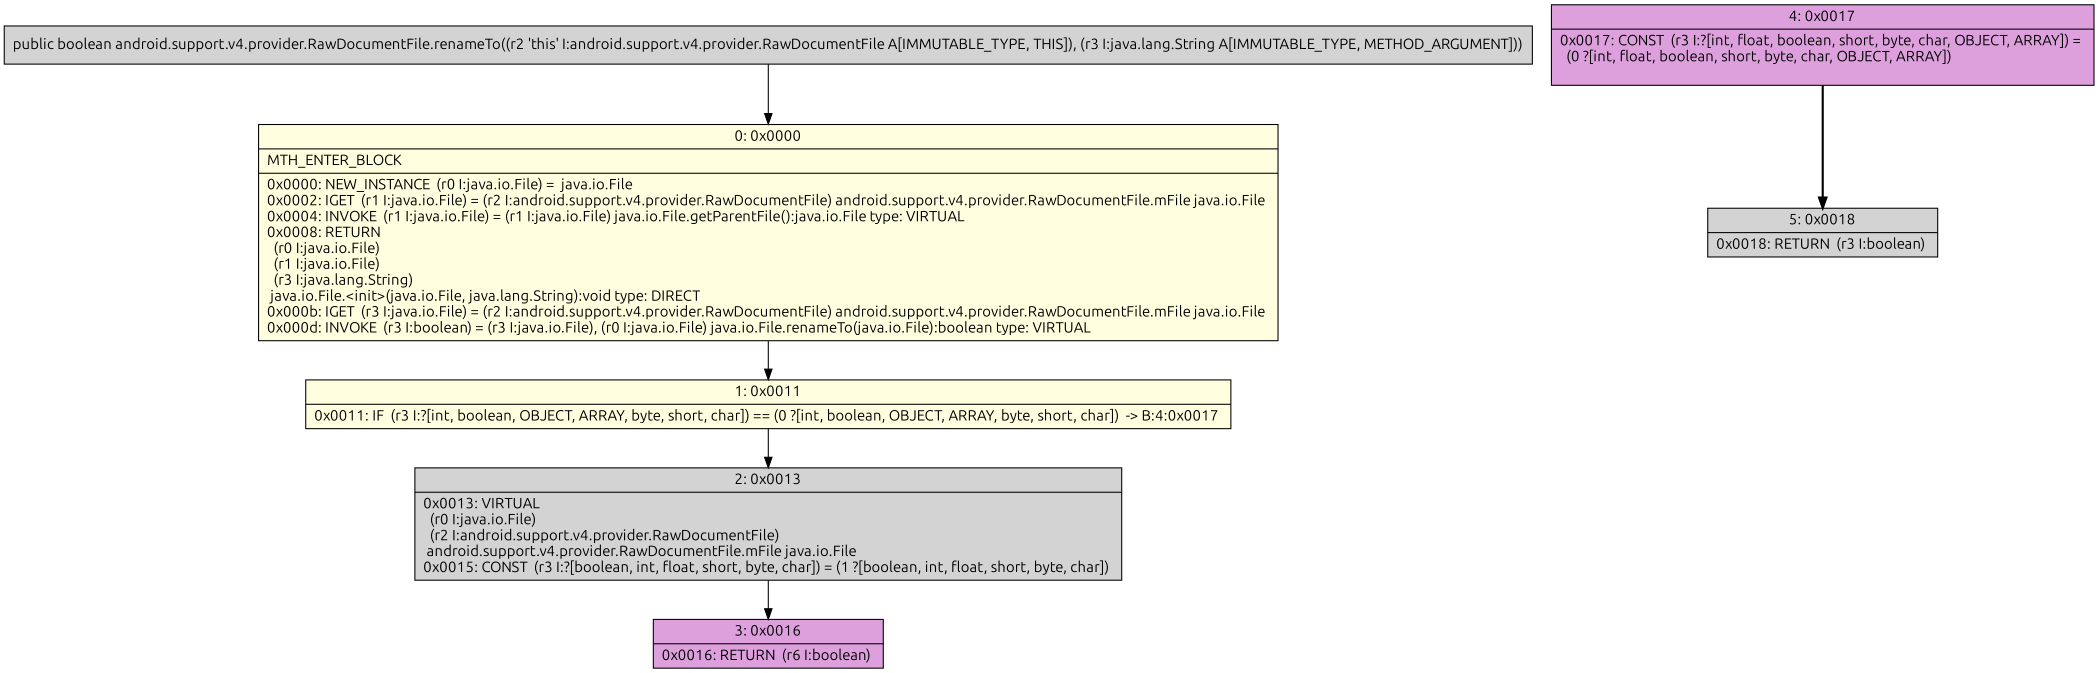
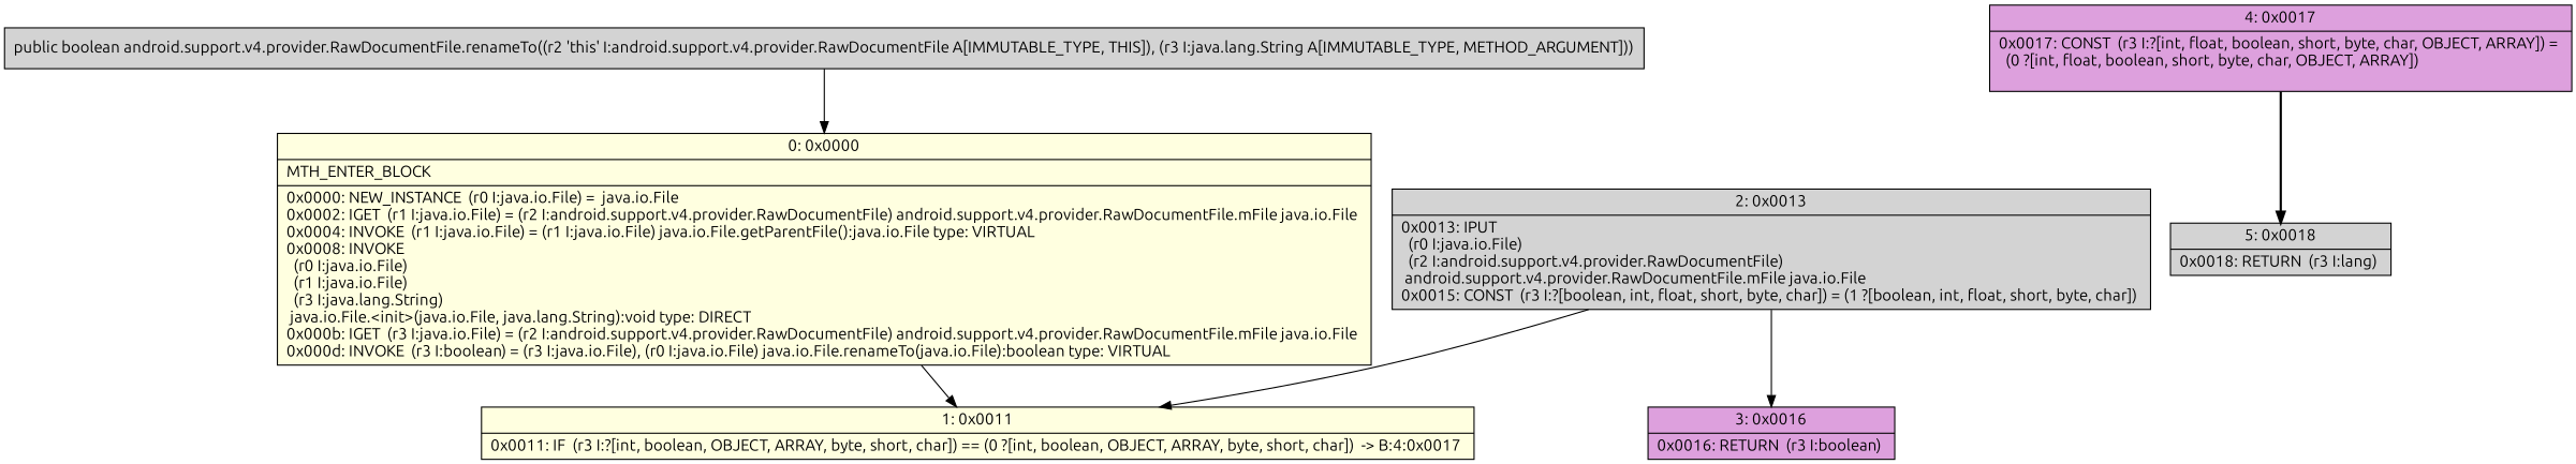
  digraph {
    fontname=Ubuntu
    node [fillcolor=lightgrey fontname=Ubuntu shape=record style=filled]
    edge [fontname=Ubuntu style=solid]
-   n1 [fillcolor=lightyellow label="{0\:\ 0x0000|MTH_ENTER_BLOCK\l|0x0000: NEW_INSTANCE  (r0 I:java.io.File) =  java.io.File \l0x0002: IGET  (r1 I:java.io.File) = (r2 I:android.support.v4.provider.RawDocumentFile) android.support.v4.provider.RawDocumentFile.mFile java.io.File \l0x0004: INVOKE  (r1 I:java.io.File) = (r1 I:java.io.File) java.io.File.getParentFile():java.io.File type: VIRTUAL \l0x0008: RETURN  \l  (r0 I:java.io.File)\l  (r1 I:java.io.File)\l  (r3 I:java.lang.String)\l java.io.File.\<init\>(java.io.File, java.lang.String):void type: DIRECT \l0x000b: IGET  (r3 I:java.io.File) = (r2 I:android.support.v4.provider.RawDocumentFile) android.support.v4.provider.RawDocumentFile.mFile java.io.File \l0x000d: INVOKE  (r3 I:boolean) = (r3 I:java.io.File), (r0 I:java.io.File) java.io.File.renameTo(java.io.File):boolean type: VIRTUAL \l}"]
+   n1 [fillcolor=lightyellow label="{0\:\ 0x0000|MTH_ENTER_BLOCK\l|0x0000: NEW_INSTANCE  (r0 I:java.io.File) =  java.io.File \l0x0002: IGET  (r1 I:java.io.File) = (r2 I:android.support.v4.provider.RawDocumentFile) android.support.v4.provider.RawDocumentFile.mFile java.io.File \l0x0004: INVOKE  (r1 I:java.io.File) = (r1 I:java.io.File) java.io.File.getParentFile():java.io.File type: VIRTUAL \l0x0008: INVOKE  \l  (r0 I:java.io.File)\l  (r1 I:java.io.File)\l  (r3 I:java.lang.String)\l java.io.File.\<init\>(java.io.File, java.lang.String):void type: DIRECT \l0x000b: IGET  (r3 I:java.io.File) = (r2 I:android.support.v4.provider.RawDocumentFile) android.support.v4.provider.RawDocumentFile.mFile java.io.File \l0x000d: INVOKE  (r3 I:boolean) = (r3 I:java.io.File), (r0 I:java.io.File) java.io.File.renameTo(java.io.File):boolean type: VIRTUAL \l}"]
    n2 [fillcolor=lightyellow label="{1\:\ 0x0011|0x0011: IF  (r3 I:?[int, boolean, OBJECT, ARRAY, byte, short, char]) == (0 ?[int, boolean, OBJECT, ARRAY, byte, short, char])  \-\> B:4:0x0017 \l}"]
-   n3 [label="{2\:\ 0x0013|0x0013: VIRTUAL  \l  (r0 I:java.io.File)\l  (r2 I:android.support.v4.provider.RawDocumentFile)\l android.support.v4.provider.RawDocumentFile.mFile java.io.File \l0x0015: CONST  (r3 I:?[boolean, int, float, short, byte, char]) = (1 ?[boolean, int, float, short, byte, char]) \l}"]
-   n4 [fillcolor=plum label="{3\:\ 0x0016|0x0016: RETURN  (r6 I:boolean) \l}"]
+   n3 [label="{2\:\ 0x0013|0x0013: IPUT  \l  (r0 I:java.io.File)\l  (r2 I:android.support.v4.provider.RawDocumentFile)\l android.support.v4.provider.RawDocumentFile.mFile java.io.File \l0x0015: CONST  (r3 I:?[boolean, int, float, short, byte, char]) = (1 ?[boolean, int, float, short, byte, char]) \l}"]
+   n4 [fillcolor=plum label="{3\:\ 0x0016|0x0016: RETURN  (r3 I:boolean) \l}"]
    n5 [fillcolor=plum label="{4\:\ 0x0017|0x0017: CONST  (r3 I:?[int, float, boolean, short, byte, char, OBJECT, ARRAY]) = \l  (0 ?[int, float, boolean, short, byte, char, OBJECT, ARRAY])\l \l}"]
-   n6 [label="{5\:\ 0x0018|0x0018: RETURN  (r3 I:boolean) \l}"]
+   n6 [label="{5\:\ 0x0018|0x0018: RETURN  (r3 I:lang) \l}"]
    n7 [label="{public boolean android.support.v4.provider.RawDocumentFile.renameTo((r2 'this' I:android.support.v4.provider.RawDocumentFile A[IMMUTABLE_TYPE, THIS]), (r3 I:java.lang.String A[IMMUTABLE_TYPE, METHOD_ARGUMENT])) }"]
    n1 -> n2
-   n2 -> n3
+   n3 -> n2
    n3 -> n4
    n5 -> n6 [style=bold]
    n7 -> n1
  }
